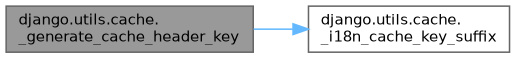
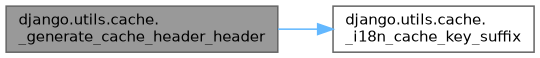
  digraph {
    rankdir=LR
    node [fontname=Helvetica fontsize=10 shape=box style=filled]
-   n1 [color=gray40 fillcolor=grey60 fontcolor=black height=0.2 label="django.utils.cache.\l_generate_cache_header_key" width=0.4]
+   n1 [color=gray40 fillcolor=grey60 fontcolor=black height=0.2 label="django.utils.cache.\l_generate_cache_header_header" width=0.4]
    n2 [color=grey40 fillcolor=white height=0.2 label="django.utils.cache.\l_i18n_cache_key_suffix" width=0.4]
    n1 -> n2 [color=steelblue1 fontname=Helvetica fontsize=10 labelfontname=Helvetica labelfontsize=10 style=solid]
  }
